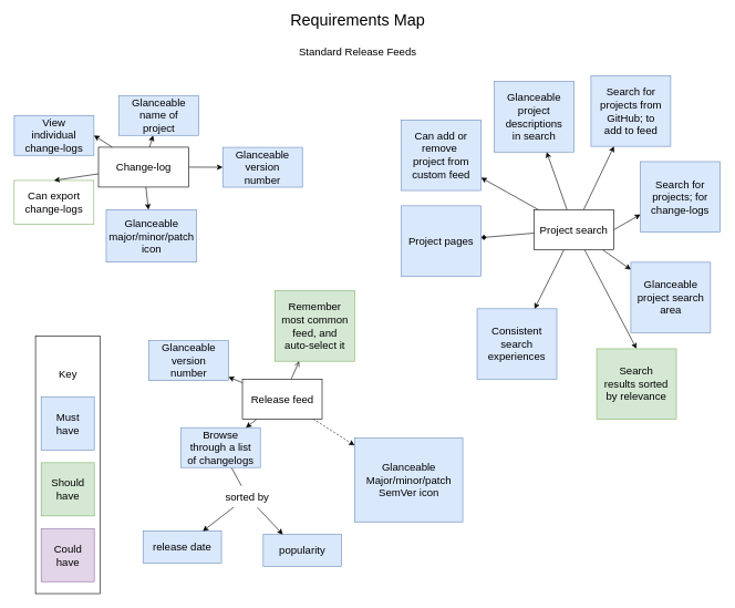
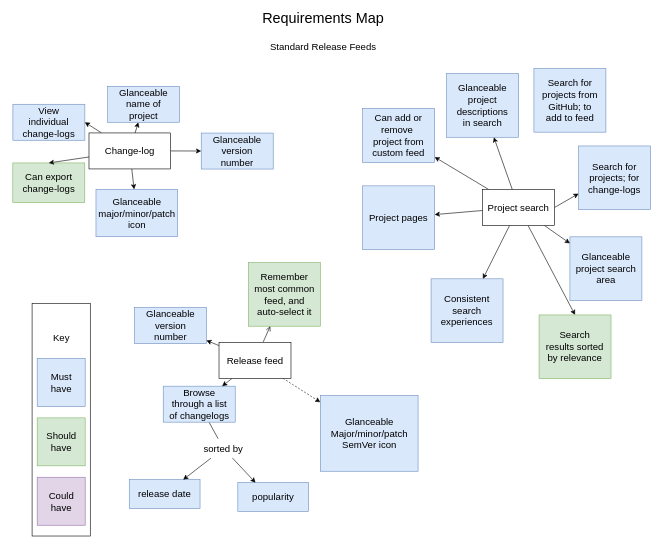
  <mxCell id="0" />
  <mxCell id="1" parent="0" />
  <mxCell id="2" style="edgeStyle=none;rounded=0;orthogonalLoop=1;jettySize=auto;html=1;fontSize=16;endArrow=none;endFill=0;" edge="1" parent="1" source="3" target="49"><mxGeometry relative="1" as="geometry" /></mxCell>
  <mxCell id="3" value="Browse through a list of changelogs" style="rounded=0;whiteSpace=wrap;html=1;fontSize=16;fillColor=#dae8fc;strokeColor=#6c8ebf;spacing=10;" parent="1" vertex="1"><mxGeometry x="271.625" y="643.2" width="120" height="60" as="geometry" /></mxCell>
  <mxCell id="4" value="Glanceable version number" style="rounded=0;whiteSpace=wrap;html=1;fontSize=16;fillColor=#dae8fc;strokeColor=#6c8ebf;spacing=10;" parent="1" vertex="1"><mxGeometry x="223.625" y="512.2" width="120" height="60" as="geometry" /></mxCell>
  <mxCell id="5" value="Glanceable Major/minor/patch SemVer icon" style="rounded=0;whiteSpace=wrap;html=1;fontSize=16;fillColor=#dae8fc;strokeColor=#6c8ebf;spacing=10;" parent="1" vertex="1"><mxGeometry x="533.5" y="659" width="163" height="126" as="geometry" /></mxCell>
  <mxCell id="6" value="Search for projects from GitHub; to add to feed" style="rounded=0;whiteSpace=wrap;html=1;fontSize=16;fillColor=#dae8fc;strokeColor=#6c8ebf;spacing=10;" parent="1" vertex="1"><mxGeometry x="889.625" y="113.7" width="120" height="106" as="geometry" /></mxCell>
  <mxCell id="7" value="Glanceable project descriptions in search" style="rounded=0;whiteSpace=wrap;html=1;fontSize=16;fillColor=#dae8fc;strokeColor=#6c8ebf;spacing=10;" parent="1" vertex="1"><mxGeometry x="744.125" y="122.2" width="120" height="106" as="geometry" /></mxCell>
  <mxCell id="8" value="Remember most common feed, and auto-select it" style="rounded=0;whiteSpace=wrap;html=1;fontSize=16;fillColor=#d5e8d4;strokeColor=#82b366;spacing=10;" parent="1" vertex="1"><mxGeometry x="413.625" y="437.2" width="120" height="106" as="geometry" /></mxCell>
  <mxCell id="9" value="" style="rounded=0;whiteSpace=wrap;html=1;fontSize=16;" parent="1" vertex="1"><mxGeometry x="53" y="505" width="97" height="388" as="geometry" /></mxCell>
  <mxCell id="10" value="Key" style="text;html=1;strokeColor=none;fillColor=none;align=center;verticalAlign=middle;whiteSpace=wrap;rounded=0;fontSize=16;" parent="1" vertex="1"><mxGeometry x="81.5" y="552" width="40" height="20" as="geometry" /></mxCell>
  <mxCell id="11" value="Must have" style="whiteSpace=wrap;html=1;aspect=fixed;fontSize=16;spacing=10;fillColor=#dae8fc;strokeColor=#6c8ebf;" parent="1" vertex="1"><mxGeometry x="61.5" y="597" width="80" height="80" as="geometry" /></mxCell>
  <mxCell id="12" value="Should have" style="whiteSpace=wrap;html=1;aspect=fixed;fontSize=16;spacing=10;fillColor=#d5e8d4;strokeColor=#82b366;" parent="1" vertex="1"><mxGeometry x="61.5" y="696" width="80" height="80" as="geometry" /></mxCell>
  <mxCell id="13" value="Could have" style="whiteSpace=wrap;html=1;aspect=fixed;fontSize=16;spacing=10;fillColor=#e1d5e7;strokeColor=#9673a6;" parent="1" vertex="1"><mxGeometry x="61.5" y="795" width="80" height="80" as="geometry" /></mxCell>
  <mxCell id="14" style="edgeStyle=orthogonalEdgeStyle;orthogonalLoop=1;jettySize=auto;html=1;fontSize=16;curved=1;noEdgeStyle=1;dashed=1;" parent="1" source="18" target="5" edge="1"><mxGeometry relative="1" as="geometry" /></mxCell>
  <mxCell id="15" style="edgeStyle=orthogonalEdgeStyle;curved=1;orthogonalLoop=1;jettySize=auto;html=1;fontSize=16;noEdgeStyle=1;" parent="1" source="18" target="3" edge="1"><mxGeometry relative="1" as="geometry" /></mxCell>
  <mxCell id="16" style="edgeStyle=orthogonalEdgeStyle;curved=1;orthogonalLoop=1;jettySize=auto;html=1;fontSize=16;noEdgeStyle=1;" parent="1" source="18" target="4" edge="1"><mxGeometry relative="1" as="geometry" /></mxCell>
  <mxCell id="17" style="edgeStyle=orthogonalEdgeStyle;curved=1;orthogonalLoop=1;jettySize=auto;html=1;fontSize=16;noEdgeStyle=1;endArrow=open;" parent="1" source="18" target="8" edge="1"><mxGeometry relative="1" as="geometry" /></mxCell>
  <mxCell id="18" value="Release feed" style="rounded=0;whiteSpace=wrap;html=1;fontSize=16;" parent="1" vertex="1"><mxGeometry x="364.625" y="570.2" width="120" height="60" as="geometry" /></mxCell>
  <mxCell id="19" value="&lt;font style=&quot;font-size: 24px&quot;&gt;Requirements Map&lt;br&gt;&lt;/font&gt;" style="text;html=1;strokeColor=none;fillColor=none;align=center;verticalAlign=middle;whiteSpace=wrap;rounded=0;fontSize=16;" parent="1" vertex="1"><mxGeometry x="407.5" y="20" width="261" height="20" as="geometry" /></mxCell>
  <mxCell id="20" value="Search for projects; for change-logs" style="rounded=0;whiteSpace=wrap;html=1;fontSize=16;fillColor=#dae8fc;strokeColor=#6c8ebf;spacing=10;" parent="1" vertex="1"><mxGeometry x="964.125" y="242.7" width="120" height="106" as="geometry" /></mxCell>
  <mxCell id="21" value="Glanceable project search area" style="rounded=0;whiteSpace=wrap;html=1;fontSize=16;fillColor=#dae8fc;strokeColor=#6c8ebf;spacing=10;" parent="1" vertex="1"><mxGeometry x="949.625" y="394.2" width="120" height="106" as="geometry" /></mxCell>
  <mxCell id="22" value="Consistent search experiences" style="rounded=0;whiteSpace=wrap;html=1;fontSize=16;fillColor=#dae8fc;strokeColor=#6c8ebf;spacing=10;" parent="1" vertex="1"><mxGeometry x="718.125" y="464.2" width="120" height="106" as="geometry" /></mxCell>
  <mxCell id="23" style="orthogonalLoop=1;jettySize=auto;html=1;fontSize=16;strokeColor=#000000;entryX=0;entryY=0.75;entryDx=0;entryDy=0;exitX=1;exitY=0.5;exitDx=0;exitDy=0;" parent="1" edge="1" target="20" source="31"><mxGeometry relative="1" as="geometry"><mxPoint x="949.625" y="352.5" as="sourcePoint" /><mxPoint x="1078.5" y="315.7" as="targetPoint" /></mxGeometry></mxCell>
  <mxCell id="24" style="orthogonalLoop=1;jettySize=auto;html=1;fontSize=16;" parent="1" source="31" target="21" edge="1"><mxGeometry relative="1" as="geometry" /></mxCell>
  <mxCell id="25" style="orthogonalLoop=1;jettySize=auto;html=1;fontSize=16;" parent="1" source="31" target="22" edge="1"><mxGeometry relative="1" as="geometry" /></mxCell>
  <mxCell id="26" style="orthogonalLoop=1;jettySize=auto;html=1;fontSize=16;" parent="1" source="31" target="7" edge="1"><mxGeometry relative="1" as="geometry" /></mxCell>
- <mxCell id="27" style="orthogonalLoop=1;jettySize=auto;html=1;fontSize=16;" parent="1" source="31" target="6" edge="1"><mxGeometry relative="1" as="geometry" /></mxCell>
  <mxCell id="28" style="orthogonalLoop=1;jettySize=auto;html=1;entryX=0.5;entryY=0;entryDx=0;entryDy=0;strokeColor=#000000;fontSize=16;" parent="1" source="31" target="32" edge="1"><mxGeometry relative="1" as="geometry" /></mxCell>
  <mxCell id="29" style="edgeStyle=none;rounded=0;orthogonalLoop=1;jettySize=auto;html=1;fontSize=16;" edge="1" parent="1" source="31" target="50"><mxGeometry relative="1" as="geometry" /></mxCell>
- <mxCell id="30" style="edgeStyle=none;rounded=0;orthogonalLoop=1;jettySize=auto;html=1;fontSize=16;endArrow=diamond;" edge="1" parent="1" source="31" target="51"><mxGeometry relative="1" as="geometry" /></mxCell>
+ <mxCell id="30" style="edgeStyle=none;rounded=0;orthogonalLoop=1;jettySize=auto;html=1;fontSize=16;" edge="1" parent="1" source="31" target="51"><mxGeometry relative="1" as="geometry" /></mxCell>
  <mxCell id="31" value="Project search" style="rounded=0;whiteSpace=wrap;html=1;fontSize=16;" parent="1" vertex="1"><mxGeometry x="804.125" y="315.2" width="120" height="60" as="geometry" /></mxCell>
  <mxCell id="32" value="Search results sorted by relevance" style="rounded=0;whiteSpace=wrap;html=1;fontSize=16;fillColor=#d5e8d4;strokeColor=#82b366;spacing=10;" parent="1" vertex="1"><mxGeometry x="898.196" y="524.414" width="120" height="106" as="geometry" /></mxCell>
- <mxCell id="33" value="Can export change-logs" style="rounded=0;whiteSpace=wrap;html=1;fontSize=16;fillColor=#ffffff;strokeColor=#82b366;spacing=10;" parent="1" vertex="1"><mxGeometry x="20.857" y="271" width="120" height="66" as="geometry" /></mxCell>
+ <mxCell id="33" value="Can export change-logs" style="rounded=0;whiteSpace=wrap;html=1;fontSize=16;fillColor=#d5e8d4;strokeColor=#82b366;spacing=10;" parent="1" vertex="1"><mxGeometry x="20.857" y="271" width="120" height="66" as="geometry" /></mxCell>
  <mxCell id="34" value="View individual change-logs" style="rounded=0;whiteSpace=wrap;html=1;fontSize=16;fillColor=#dae8fc;strokeColor=#6c8ebf;spacing=10;" parent="1" vertex="1"><mxGeometry x="20.982" y="173.2" width="120" height="60" as="geometry" /></mxCell>
  <mxCell id="35" style="orthogonalLoop=1;jettySize=auto;html=1;entryX=0.5;entryY=0;entryDx=0;entryDy=0;strokeColor=#000000;fontSize=16;" parent="1" source="40" target="33" edge="1"><mxGeometry relative="1" as="geometry" /></mxCell>
  <mxCell id="36" style="orthogonalLoop=1;jettySize=auto;html=1;entryX=1;entryY=0.5;entryDx=0;entryDy=0;strokeColor=#000000;fontSize=16;" parent="1" source="40" target="34" edge="1"><mxGeometry relative="1" as="geometry" /></mxCell>
  <mxCell id="37" style="orthogonalLoop=1;jettySize=auto;html=1;strokeColor=#000000;fontSize=16;" parent="1" source="40" target="41" edge="1"><mxGeometry relative="1" as="geometry" /></mxCell>
  <mxCell id="38" style="edgeStyle=orthogonalEdgeStyle;curved=1;orthogonalLoop=1;jettySize=auto;html=1;strokeColor=#000000;fontSize=16;" parent="1" source="40" target="42" edge="1"><mxGeometry relative="1" as="geometry" /></mxCell>
  <mxCell id="39" style="orthogonalLoop=1;jettySize=auto;html=1;strokeColor=#000000;fontSize=16;" parent="1" source="40" target="43" edge="1"><mxGeometry relative="1" as="geometry" /></mxCell>
  <mxCell id="40" value="Change-log" style="rounded=0;whiteSpace=wrap;html=1;fontSize=16;" parent="1" vertex="1"><mxGeometry x="147.857" y="221" width="136" height="60" as="geometry" /></mxCell>
  <mxCell id="41" value="Glanceable name of project" style="rounded=0;whiteSpace=wrap;html=1;fontSize=16;fillColor=#dae8fc;strokeColor=#6c8ebf;spacing=10;" parent="1" vertex="1"><mxGeometry x="178.982" y="143.2" width="120" height="60" as="geometry" /></mxCell>
  <mxCell id="42" value="Glanceable version number" style="rounded=0;whiteSpace=wrap;html=1;fontSize=16;fillColor=#dae8fc;strokeColor=#6c8ebf;spacing=10;" parent="1" vertex="1"><mxGeometry x="334.982" y="221.2" width="120" height="60" as="geometry" /></mxCell>
  <mxCell id="43" value="Glanceable major/minor/patch icon" style="rounded=0;whiteSpace=wrap;html=1;fontSize=16;fillColor=#dae8fc;strokeColor=#6c8ebf;spacing=10;" parent="1" vertex="1"><mxGeometry x="159.5" y="315" width="136" height="79" as="geometry" /></mxCell>
  <mxCell id="44" value="Standard Release Feeds" style="text;html=1;strokeColor=none;fillColor=none;align=center;verticalAlign=middle;whiteSpace=wrap;rounded=0;fontSize=16;" parent="1" vertex="1"><mxGeometry x="407.5" y="68" width="261" height="20" as="geometry" /></mxCell>
  <mxCell id="45" value="release date" style="rounded=0;whiteSpace=wrap;html=1;fontSize=16;fillColor=#dae8fc;strokeColor=#6c8ebf;spacing=10;" vertex="1" parent="1"><mxGeometry x="215" y="799" width="118" height="48" as="geometry" /></mxCell>
  <mxCell id="46" value="popularity" style="rounded=0;whiteSpace=wrap;html=1;fontSize=16;fillColor=#dae8fc;strokeColor=#6c8ebf;spacing=10;" vertex="1" parent="1"><mxGeometry x="396" y="804" width="118" height="48" as="geometry" /></mxCell>
  <mxCell id="47" style="edgeStyle=none;rounded=0;orthogonalLoop=1;jettySize=auto;html=1;fontSize=16;" edge="1" parent="1" source="49" target="45"><mxGeometry relative="1" as="geometry" /></mxCell>
  <mxCell id="48" style="edgeStyle=none;rounded=0;orthogonalLoop=1;jettySize=auto;html=1;entryX=0.25;entryY=0;entryDx=0;entryDy=0;fontSize=16;" edge="1" parent="1" source="49" target="46"><mxGeometry relative="1" as="geometry" /></mxCell>
  <mxCell id="49" value="sorted by" style="rounded=0;whiteSpace=wrap;html=1;fontSize=16;strokeColor=none;" vertex="1" parent="1"><mxGeometry x="328" y="731" width="88" height="32" as="geometry" /></mxCell>
- <mxCell id="50" value="Can add or remove&amp;nbsp; project from custom feed" style="rounded=0;whiteSpace=wrap;html=1;fontSize=16;fillColor=#dae8fc;strokeColor=#6c8ebf;spacing=10;" vertex="1" parent="1"><mxGeometry x="604.125" y="180.2" width="120" height="106" as="geometry" /></mxCell>
+ <mxCell id="50" value="Can add or remove&amp;nbsp; project from custom feed" style="rounded=0;whiteSpace=wrap;html=1;fontSize=16;fillColor=#dae8fc;strokeColor=#6c8ebf;spacing=10;" vertex="1" parent="1"><mxGeometry x="604.125" y="180.2" width="120" height="90" as="geometry" /></mxCell>
  <mxCell id="51" value="Project pages" style="rounded=0;whiteSpace=wrap;html=1;fontSize=16;fillColor=#dae8fc;strokeColor=#6c8ebf;spacing=10;" vertex="1" parent="1"><mxGeometry x="604.125" y="309.2" width="120" height="106" as="geometry" /></mxCell>
